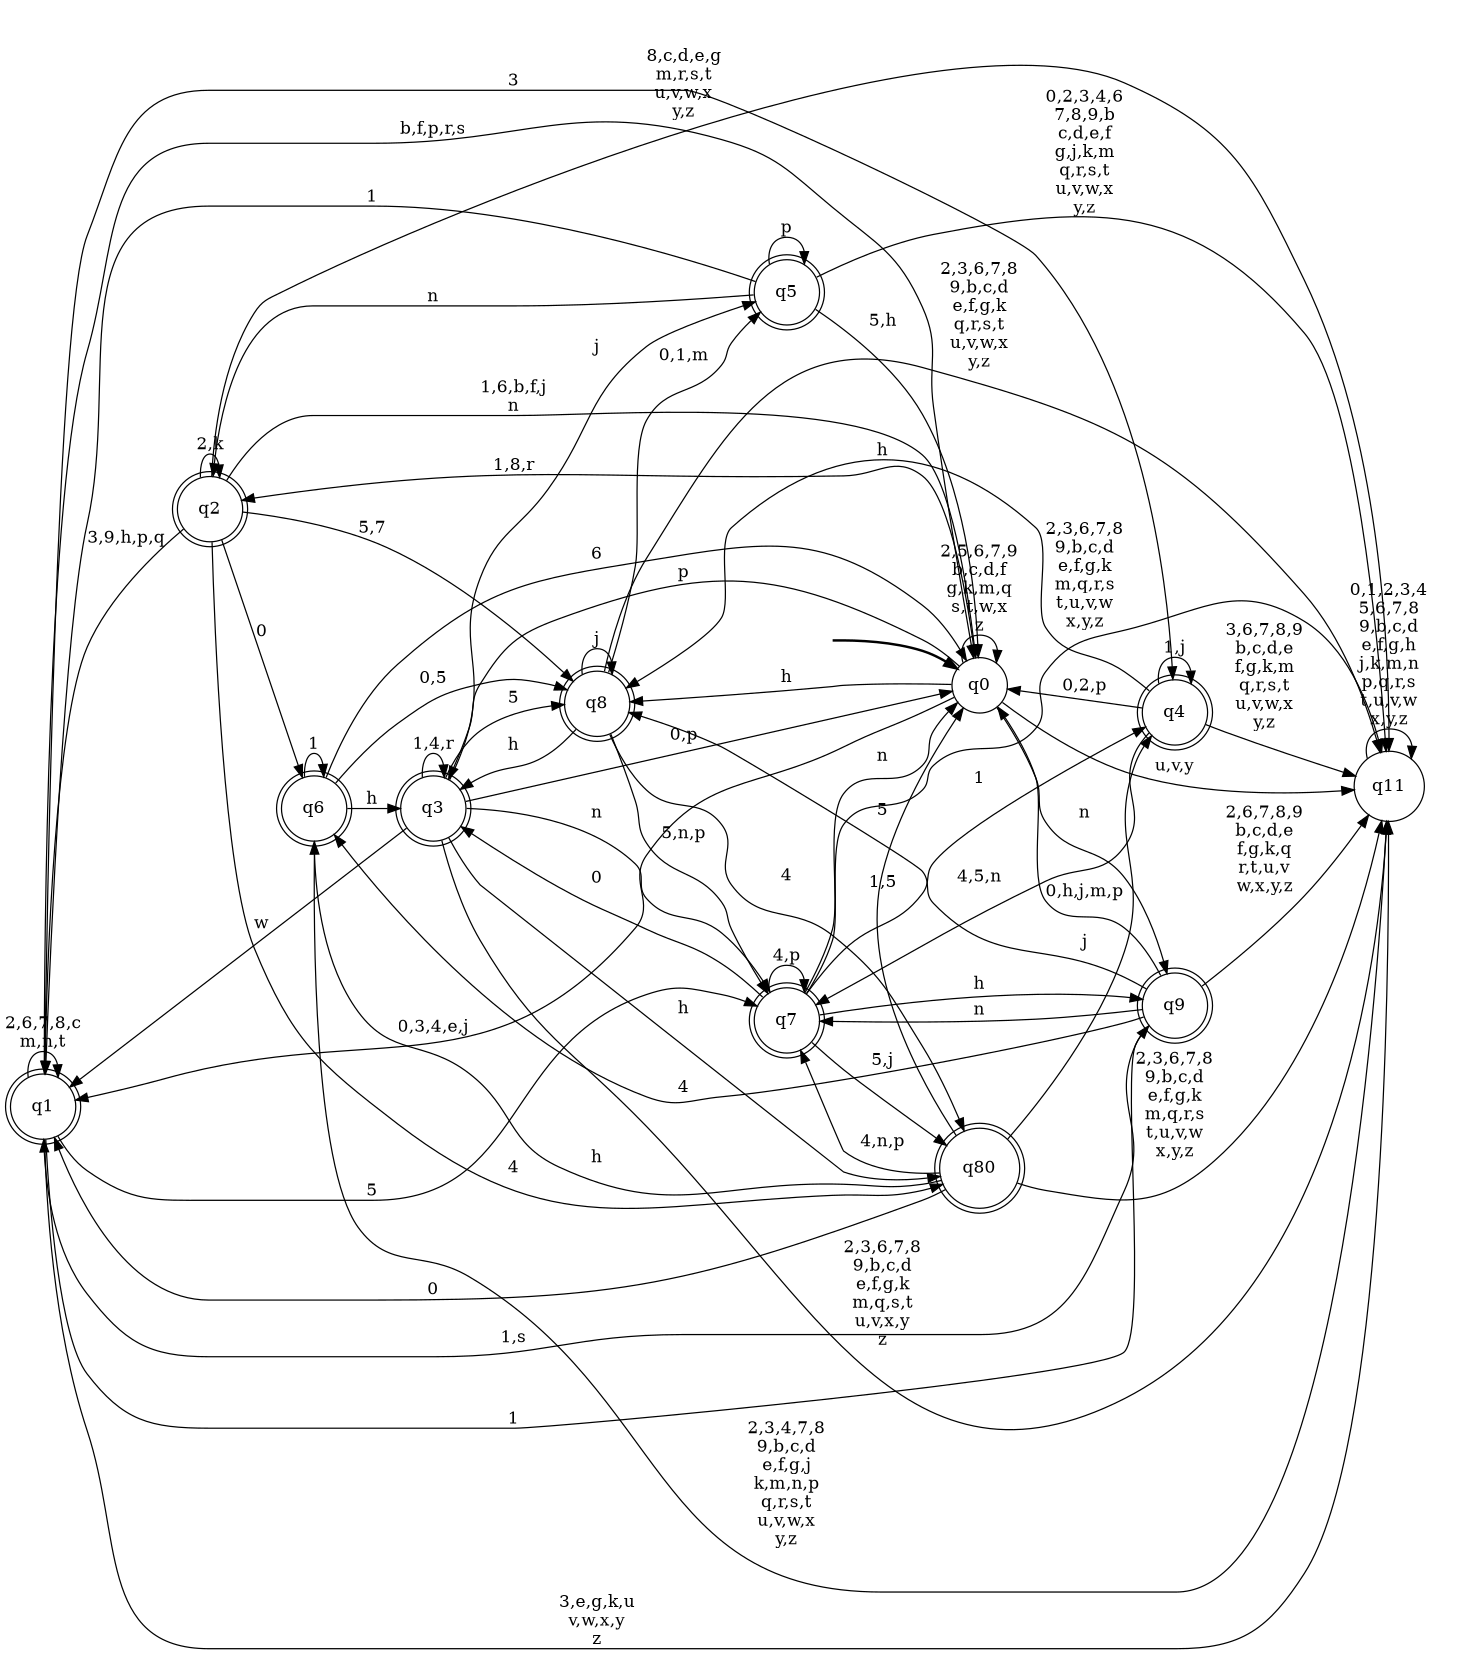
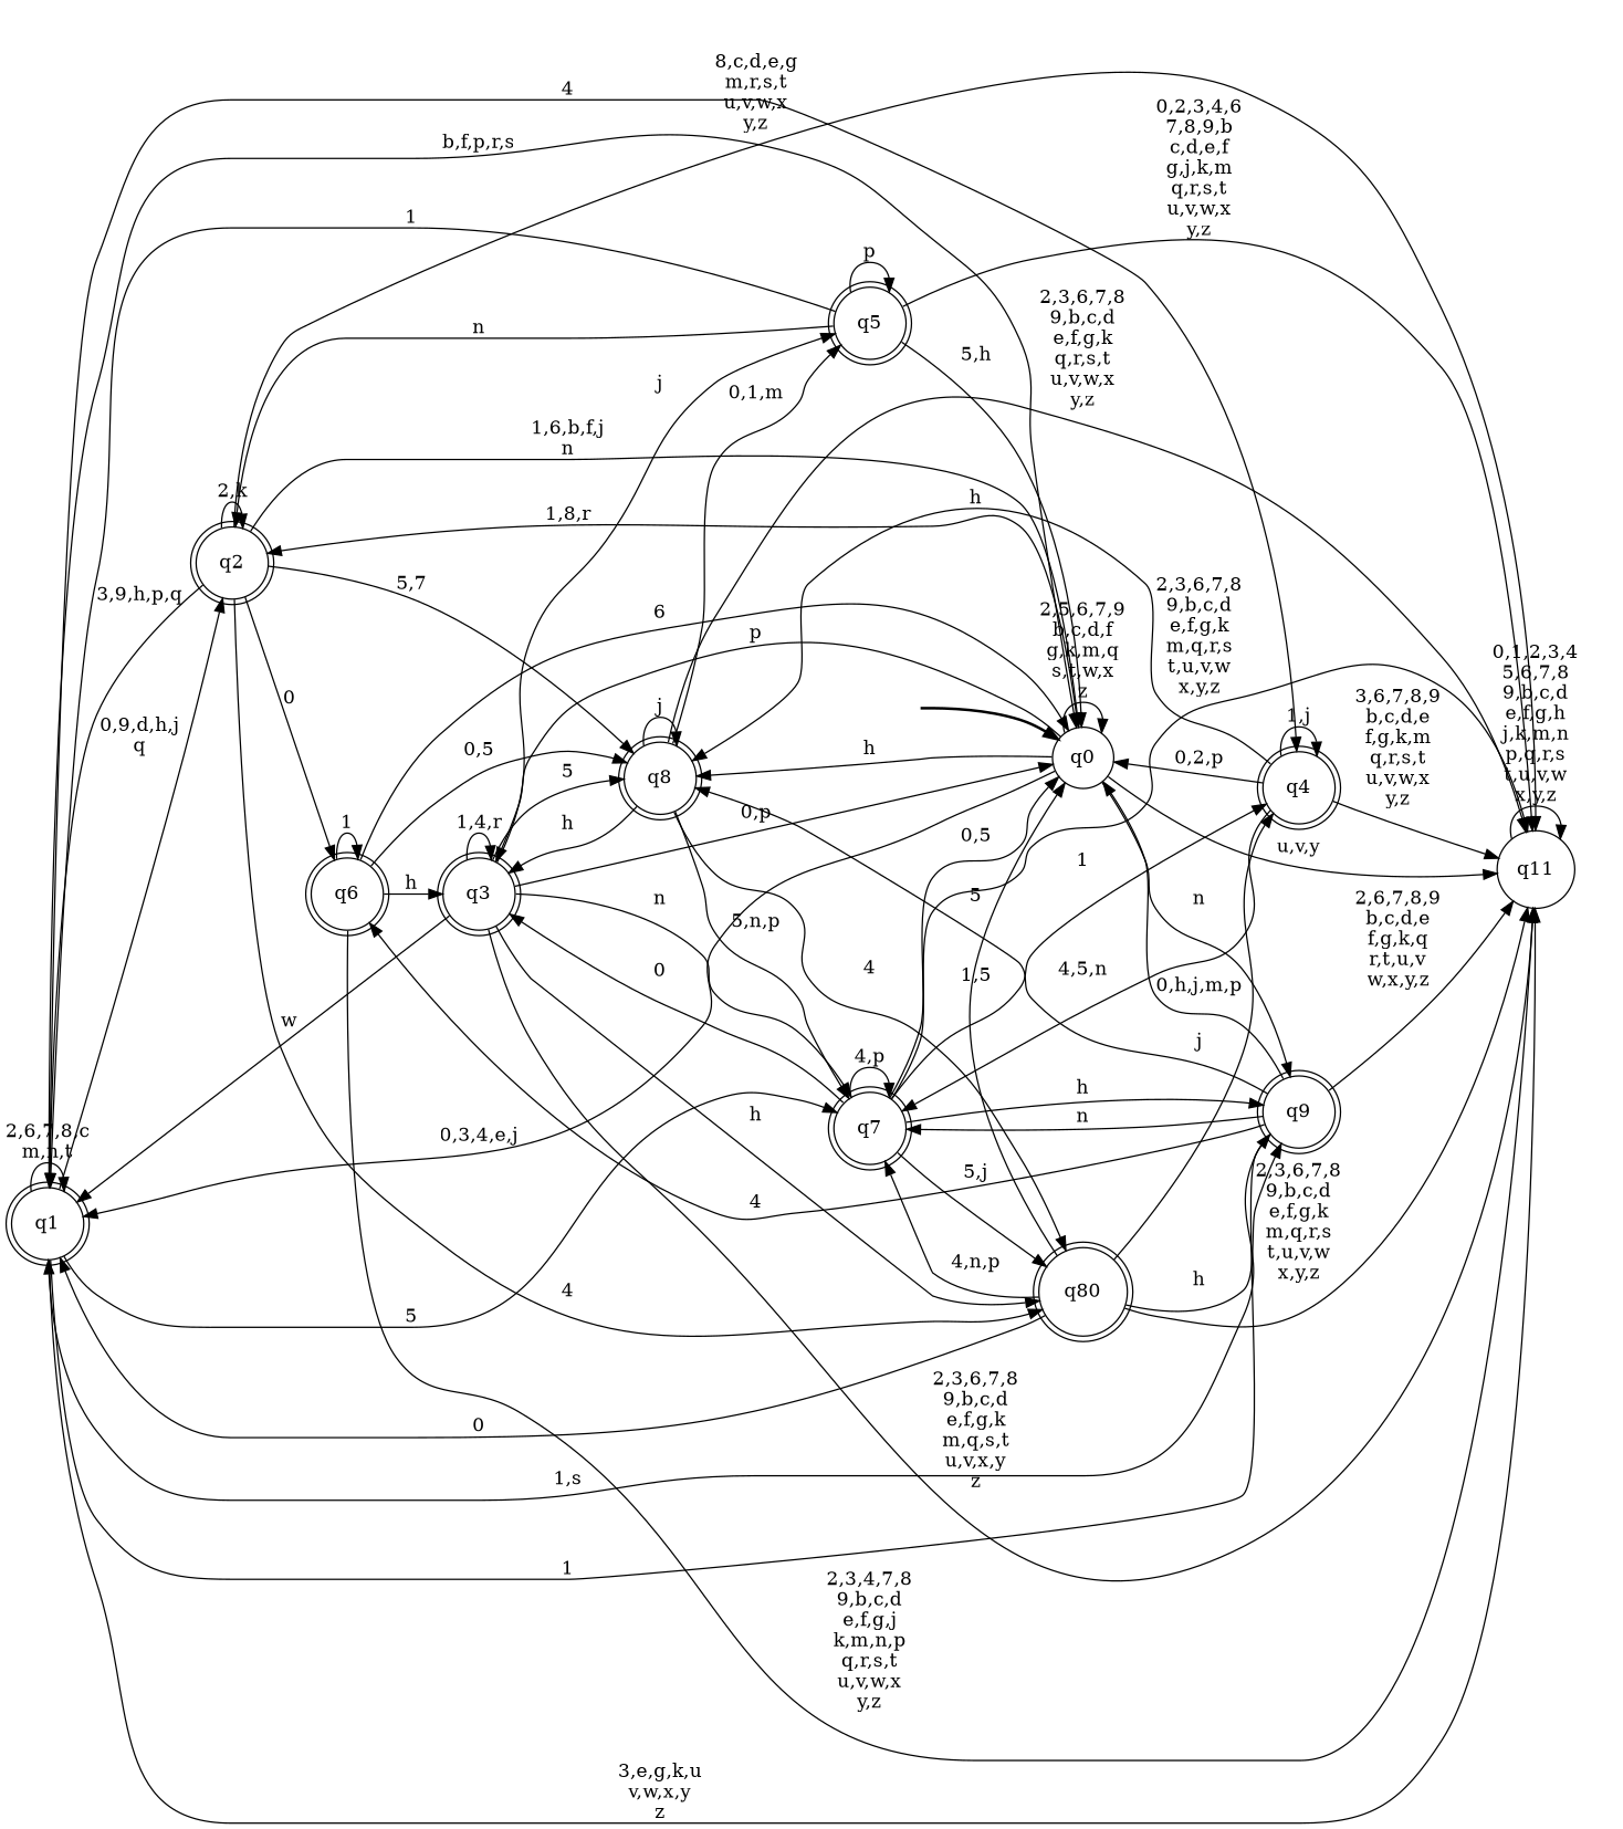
  digraph {
    rankdir=LR
    node [shape=doublecircle style="rounded,filled" color=black fillcolor=white]
    __start0 [height=0 shape=none style=invis width=0 color="" fillcolor=""]
    n2 [label=q0 shape=circle style=filled]
    n3 [label=q1]
    n4 [label=q2]
    n5 [label=q3]
    n6 [label=q8]
    n7 [label=q9]
    n8 [label=q11 shape=circle style=filled]
    n9 [label=q4]
    n10 [label=q7]
    n11 [label=q80]
    n12 [label=q6]
    n13 [label=q5]
    subgraph cluster_1 {
      nodesep=0.15
      ranksep=0.15
      style=invis
      __start0
      n2
    }
    __start0 -> n2 [penwidth=2]
    n2 -> n2 [label="2,5,6,7,9\nb,c,d,f\ng,k,m,q\ns,t,w,x\nz"]
    n2 -> n3 [label="0,3,4,e,j"]
    n2 -> n4 [label="1,8,r"]
    n2 -> n5 [label=p]
    n2 -> n6 [label=h]
    n2 -> n7 [label=n]
    n2 -> n8 [label="u,v,y"]
    n3 -> n2 [label="b,f,p,r,s"]
    n3 -> n3 [label="2,6,7,8,c\nm,n,t"]
+   n3 -> n4 [label="0,9,d,h,j\nq"]
    n3 -> n7 [label=1]
    n3 -> n8 [label="3,e,g,k,u\nv,w,x,y\nz"]
-   n3 -> n9 [label=3]
+   n3 -> n9 [label=4]
    n3 -> n10 [label=5]
    n4 -> n2 [label="1,6,b,f,j\nn"]
    n4 -> n3 [label="3,9,h,p,q"]
    n4 -> n4 [label="2,k"]
    n4 -> n6 [label="5,7"]
    n4 -> n8 [label="8,c,d,e,g\nm,r,s,t\nu,v,w,x\ny,z"]
    n4 -> n11 [label=4]
    n4 -> n12 [label=0]
    n5 -> n2 [label="0,p"]
    n5 -> n3 [label=w]
    n5 -> n5 [label="1,4,r"]
    n5 -> n6 [label=5]
    n5 -> n8 [label="2,3,6,7,8\n9,b,c,d\ne,f,g,k\nm,q,s,t\nu,v,x,y\nz"]
    n5 -> n10 [label=n]
    n5 -> n11 [label=h]
    n5 -> n13 [label=j]
    n6 -> n5 [label=h]
    n6 -> n6 [label=j]
    n6 -> n8 [label="2,3,6,7,8\n9,b,c,d\ne,f,g,k\nq,r,s,t\nu,v,w,x\ny,z"]
    n6 -> n10 [label="5,n,p"]
    n6 -> n11 [label=4]
    n6 -> n13 [label="0,1,m"]
    n7 -> n2 [label="0,h,j,m,p"]
    n7 -> n3 [label="1,s"]
    n7 -> n6 [label=5]
    n7 -> n8 [label="2,6,7,8,9\nb,c,d,e\nf,g,k,q\nr,t,u,v\nw,x,y,z"]
    n7 -> n10 [label=n]
    n7 -> n12 [label=4]
    n8 -> n8 [label="0,1,2,3,4\n5,6,7,8\n9,b,c,d\ne,f,g,h\nj,k,m,n\np,q,r,s\nt,u,v,w\nx,y,z"]
    n9 -> n2 [label="0,2,p"]
    n9 -> n6 [label=h]
    n9 -> n8 [label="3,6,7,8,9\nb,c,d,e\nf,g,k,m\nq,r,s,t\nu,v,w,x\ny,z"]
    n9 -> n9 [label="1,j"]
    n9 -> n10 [label="4,5,n"]
-   n10 -> n2 [label=n]
+   n10 -> n2 [label="0,5"]
    n10 -> n5 [label=0]
    n10 -> n7 [label=h]
    n10 -> n8 [label="2,3,6,7,8\n9,b,c,d\ne,f,g,k\nm,q,r,s\nt,u,v,w\nx,y,z"]
    n10 -> n9 [label=1]
    n10 -> n10 [label="4,p"]
    n10 -> n11 [label="5,j"]
    n11 -> n2 [label="1,5"]
    n11 -> n3 [label=0]
-   n11 -> n12 [label=h]
+   n11 -> n7 [label=h]
    n11 -> n8 [label="2,3,6,7,8\n9,b,c,d\ne,f,g,k\nm,q,r,s\nt,u,v,w\nx,y,z"]
    n11 -> n9 [label=j]
    n11 -> n10 [label="4,n,p"]
    n12 -> n2 [label=6]
    n12 -> n5 [label=h]
    n12 -> n6 [label="0,5"]
    n12 -> n8 [label="2,3,4,7,8\n9,b,c,d\ne,f,g,j\nk,m,n,p\nq,r,s,t\nu,v,w,x\ny,z"]
    n12 -> n12 [label=1]
    n13 -> n2 [label="5,h"]
    n13 -> n3 [label=1]
    n13 -> n4 [label=n]
    n13 -> n8 [label="0,2,3,4,6\n7,8,9,b\nc,d,e,f\ng,j,k,m\nq,r,s,t\nu,v,w,x\ny,z"]
    n13 -> n13 [label=p]
  }
